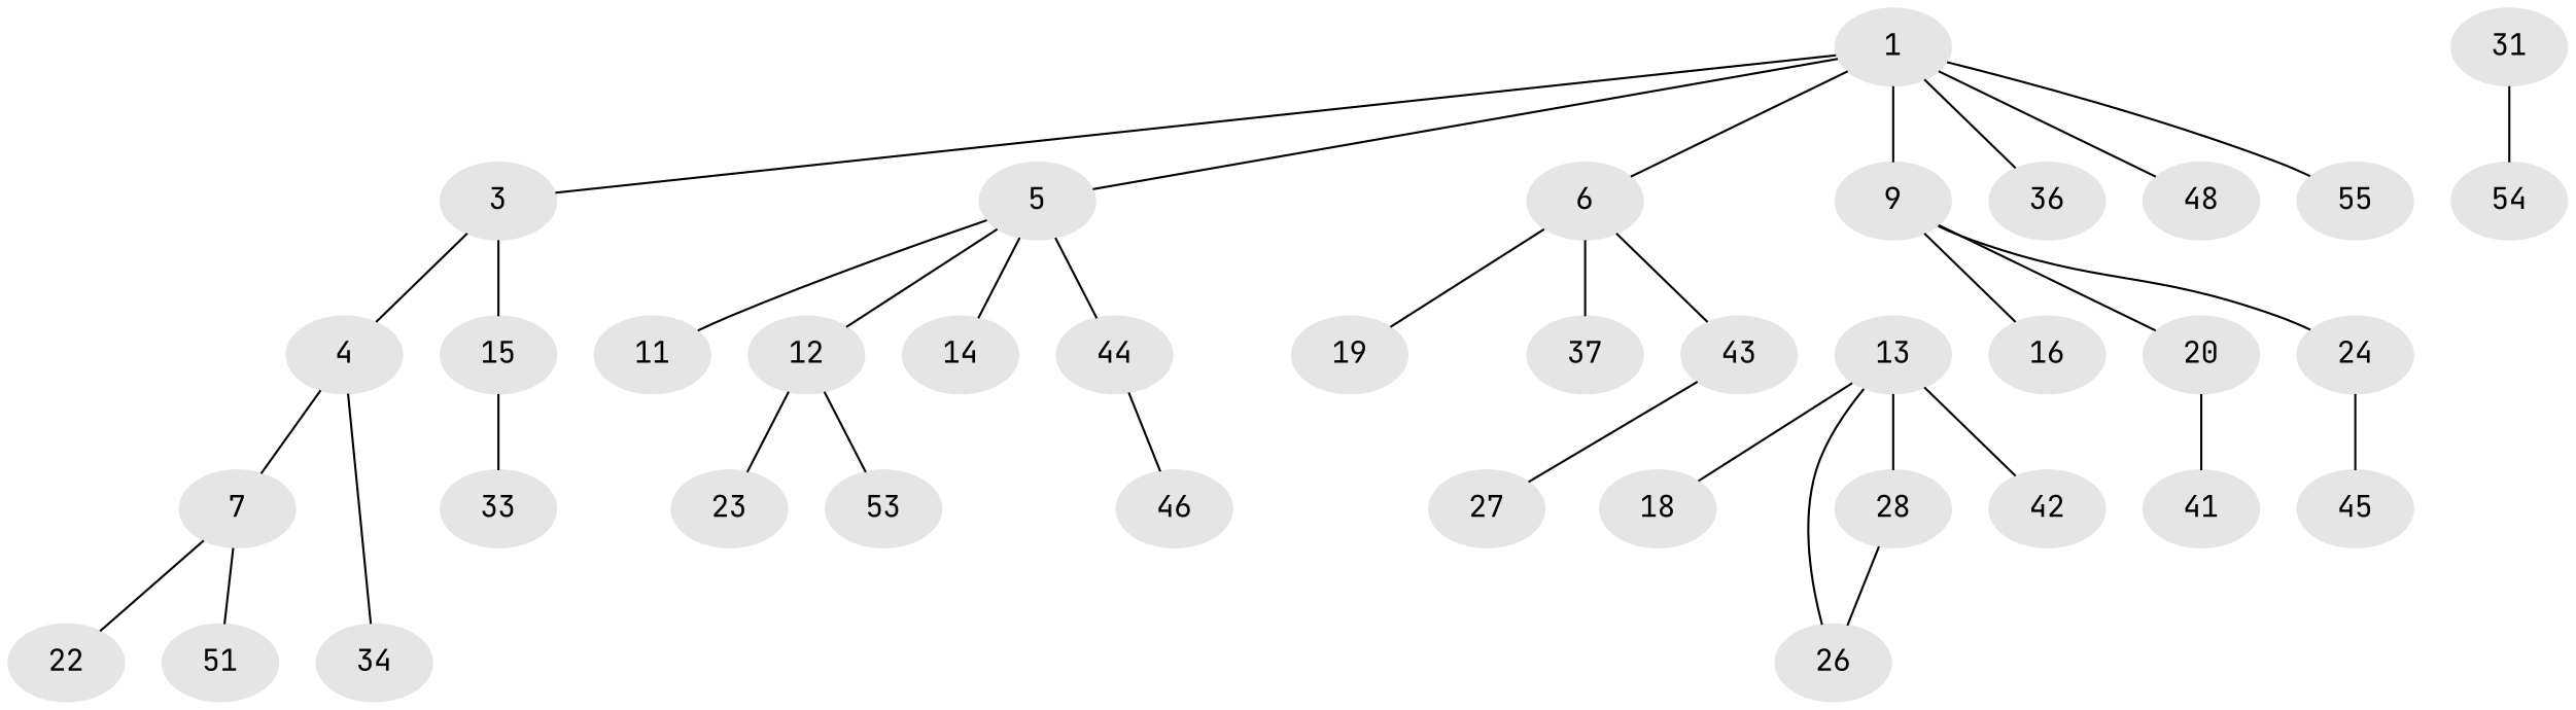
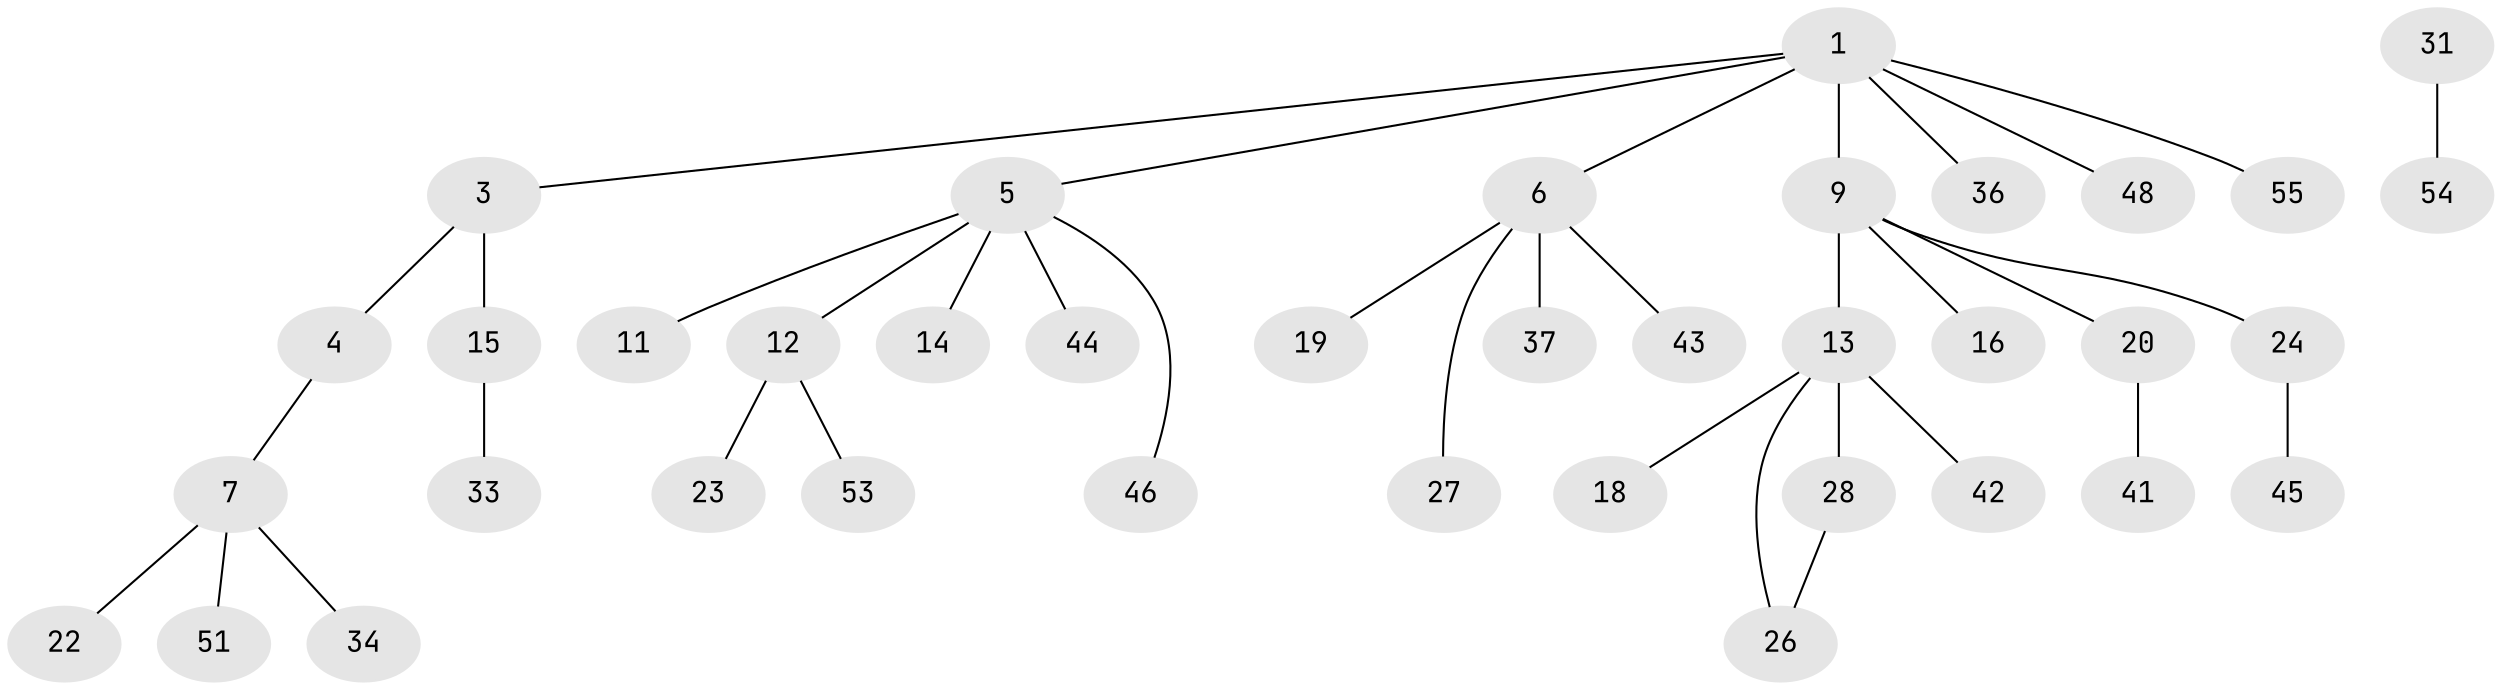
  graph {
    fontname="JetBrains Mono"
    node [color=gray90 fontname="JetBrains Mono" style=filled]
    edge [fontname="JetBrains Mono"]
    1 [super="+2+8"]
    3
    5 [super="+10"]
    6
    9 [super="+25"]
    36 [super="+39"]
    48
    55
    4
    15
    11
    12
    14
    44
    46
    19 [super="+47"]
    27
    37 [super="+52"]
    43
    13 [super="+21"]
    16 [super="+29"]
    20 [super="+40+38"]
    24
    7 [super="+17"]
    33
    22
    34
    51
    23 [super="+32+50"]
    53
    18 [super="+30"]
    26
    28
    42
    41
    45
    31 [super="+49"]
    54
    1 -- 3
    1 -- 5
    1 -- 6
    1 -- 9
    1 -- 36
    1 -- 48
    1 -- 55
    3 -- 4
    3 -- 15
    5 -- 11
    5 -- 12
    5 -- 14
    5 -- 44
-   44 -- 46
+   5 -- 46
    6 -- 19
-   43 -- 27
+   6 -- 27
    6 -- 37
    6 -- 43
+   9 -- 13
    9 -- 16
    9 -- 20
    9 -- 24
    4 -- 7
    15 -- 33
    12 -- 23
    12 -- 53
    13 -- 18
    13 -- 26
    13 -- 28
    13 -- 42
    20 -- 41
    24 -- 45
    7 -- 22
-   4 -- 34
+   7 -- 34
    7 -- 51
    28 -- 26
    31 -- 54
  }
